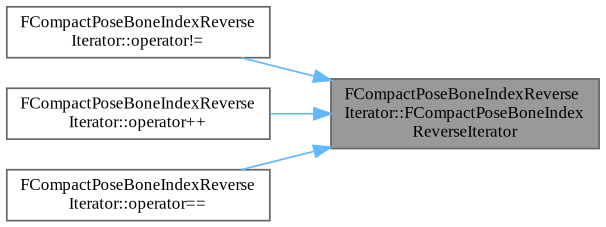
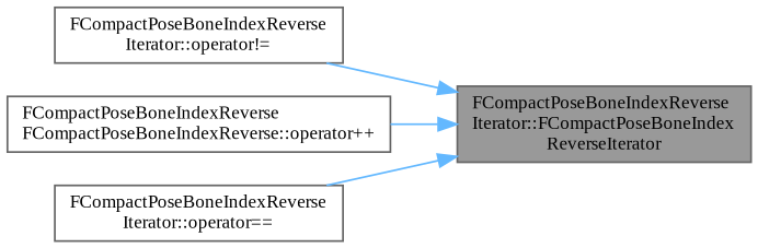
  digraph {
    rankdir=RL
    fontname="Liberation Serif"
    node [color=grey40 fillcolor=white fontname="Liberation Serif" fontsize=10 shape=box style=filled]
    edge [color=steelblue1 dir=back fontname="Liberation Serif" fontsize=10 labelfontname=Helvetica labelfontsize=10 style=solid]
    n1 [color=gray40 fillcolor=grey60 fontcolor=black height=0.2 label="FCompactPoseBoneIndexReverse\lIterator::FCompactPoseBoneIndex\lReverseIterator" width=0.4]
    n2 [height=0.2 label="FCompactPoseBoneIndexReverse\lIterator::operator!=" width=0.4]
-   n3 [height=0.2 label="FCompactPoseBoneIndexReverse\lIterator::operator++" width=0.4]
+   n3 [height=0.2 label="FCompactPoseBoneIndexReverse\lFCompactPoseBoneIndexReverse::operator++" width=0.4]
    n4 [height=0.2 label="FCompactPoseBoneIndexReverse\lIterator::operator==" width=0.4]
    n1 -> n2
    n1 -> n3
    n1 -> n4
  }
